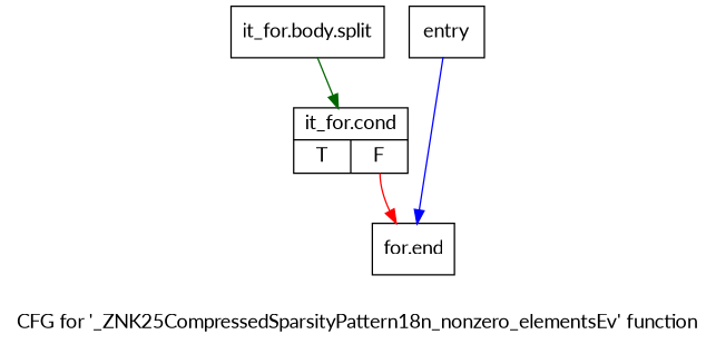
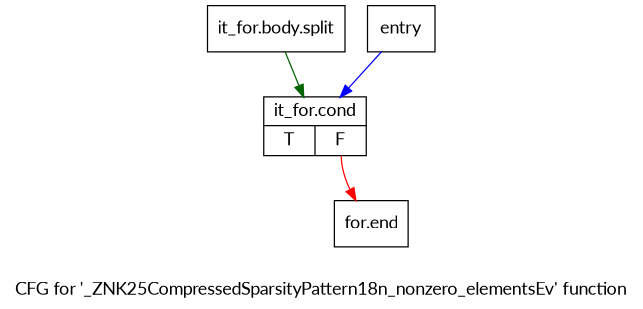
  digraph {
    fontname=Lato
    label="CFG for '_ZNK25CompressedSparsityPattern18n_nonzero_elementsEv' function"
    node [fontname=Lato shape=record]
    edge [fontname=Lato]
    n1 [label="{entry}"]
    n2 [label="{it_for.cond|{<s0>T|<s1>F}}"]
    n3 [label="{for.end}"]
    n4 [label="{it_for.body.split}"]
-   n1 -> n3 [color=blue]
+   n1 -> n2 [color=blue]
    n2 -> n3 [color=red tailport=s1]
    n4 -> n2 [color=darkgreen]
  }
